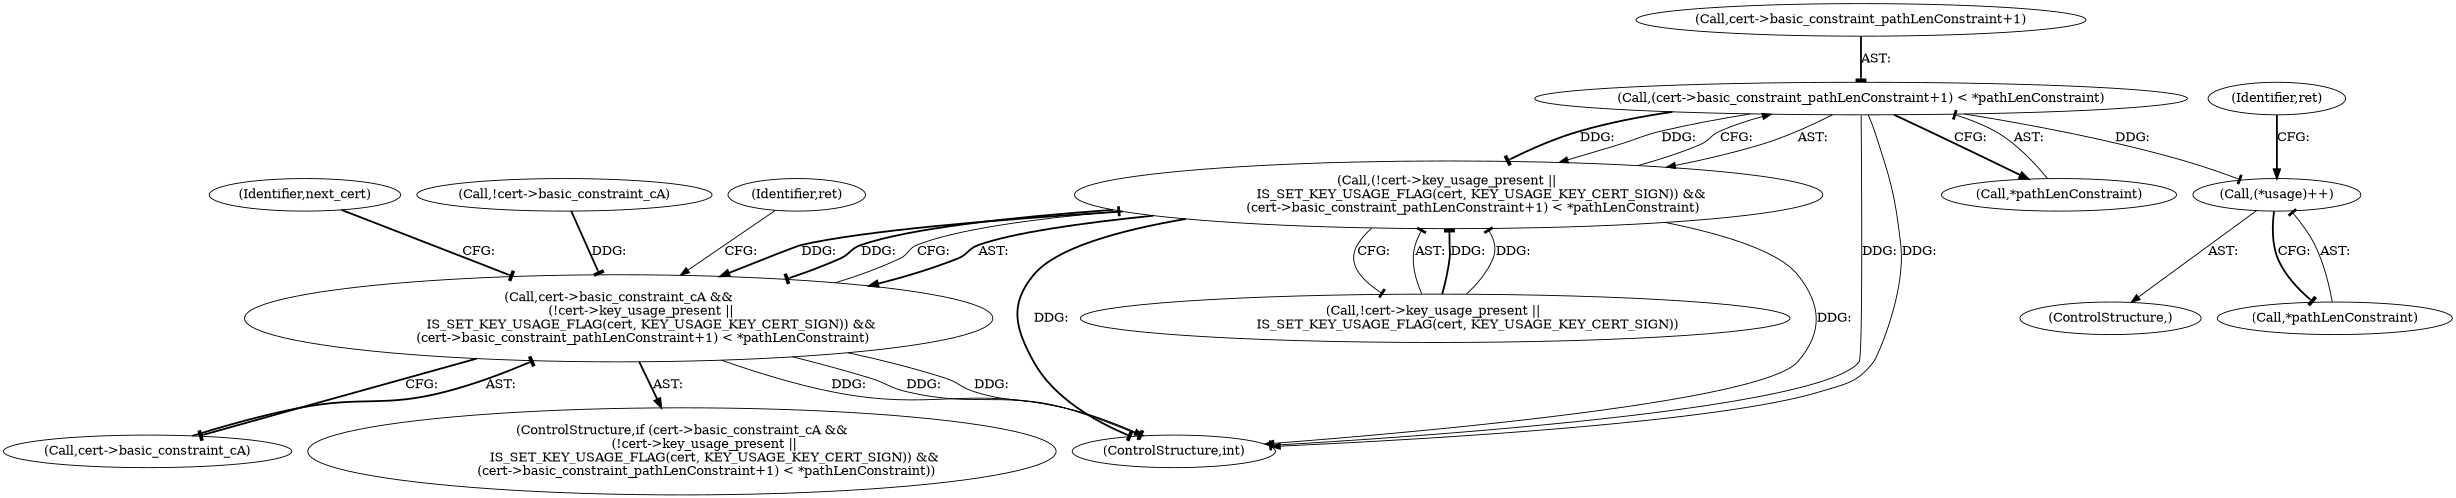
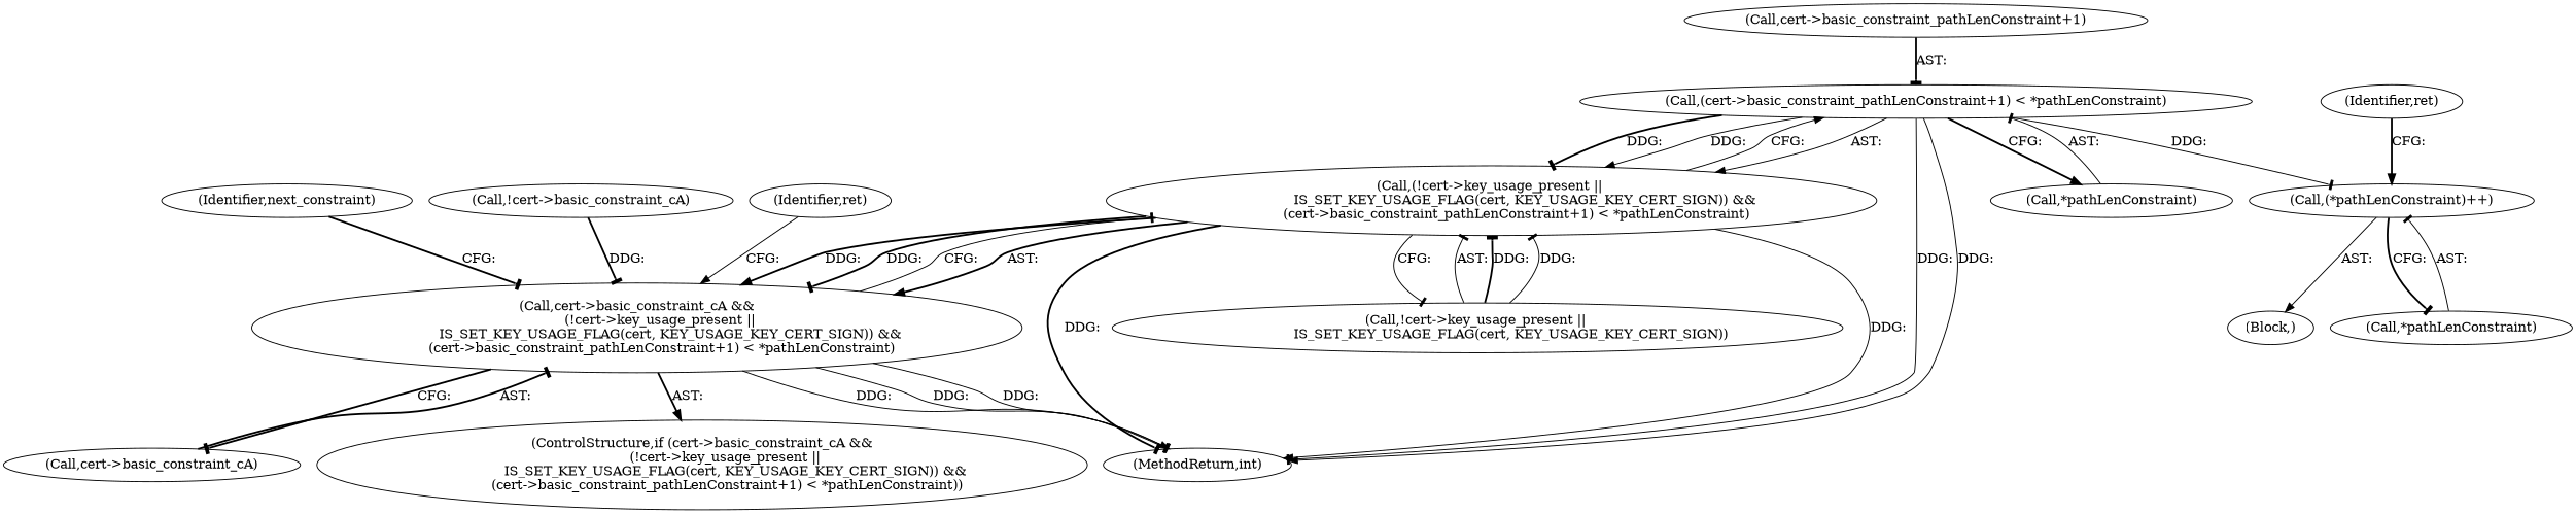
  digraph {
    fontname="DejaVu Serif"
    node [fontname="DejaVu Serif"]
    edge [arrowhead=tee fontname="DejaVu Serif" style=solid]
    n1 [label="(Call,(cert->basic_constraint_pathLenConstraint+1) < *pathLenConstraint)"]
    n2 [label="(Call,(!cert->key_usage_present || \n                IS_SET_KEY_USAGE_FLAG(cert, KEY_USAGE_KEY_CERT_SIGN)) &&\n            (cert->basic_constraint_pathLenConstraint+1) < *pathLenConstraint)"]
-   n3 [label="(Call,(*usage)++)"]
-   n4 [label="(ControlStructure,int)"]
+   n3 [label="(Call,(*pathLenConstraint)++)"]
+   n4 [label="(MethodReturn,int)"]
    n5 [label="(Call,*pathLenConstraint)"]
    n6 [label="(Call,cert->basic_constraint_cA &&\n            (!cert->key_usage_present || \n                IS_SET_KEY_USAGE_FLAG(cert, KEY_USAGE_KEY_CERT_SIGN)) &&\n            (cert->basic_constraint_pathLenConstraint+1) < *pathLenConstraint)"]
    n7 [label="(Call,!cert->key_usage_present || \n                IS_SET_KEY_USAGE_FLAG(cert, KEY_USAGE_KEY_CERT_SIGN))"]
-   n8 [label="(ControlStructure,)"]
+   n8 [label="(Block,)"]
    n9 [label="(Call,*pathLenConstraint)"]
    n10 [label="(Call,cert->basic_constraint_cA)"]
    n11 [label="(ControlStructure,if (cert->basic_constraint_cA &&\n            (!cert->key_usage_present || \n                IS_SET_KEY_USAGE_FLAG(cert, KEY_USAGE_KEY_CERT_SIGN)) &&\n            (cert->basic_constraint_pathLenConstraint+1) < *pathLenConstraint))"]
    n12 [label="(Identifier,ret)"]
-   n13 [label="(Identifier,next_cert)"]
+   n13 [label="(Identifier,next_constraint)"]
    n14 [label="(Call,!cert->basic_constraint_cA)"]
    n15 [label="(Call,cert->basic_constraint_pathLenConstraint+1)"]
    n16 [label="(Identifier,ret)"]
    n1 -> n2 [arrowhead=normal label="AST: "]
    n1 -> n2 [label="DDG: " style=bold]
    n1 -> n2 [arrowhead=normal label="DDG: "]
    n1 -> n3 [label="DDG: "]
    n1 -> n4 [label="DDG: "]
    n1 -> n4 [arrowhead=normal label="DDG: "]
    n1 -> n5 [arrowhead=normal label="CFG: " style=bold]
    n2 -> n1 [arrowhead=normal label="CFG: "]
    n2 -> n4 [label="DDG: " style=bold]
    n2 -> n4 [arrowhead=normal label="DDG: "]
    n2 -> n6 [arrowhead=normal label="AST: " style=bold]
    n2 -> n6 [arrowhead=normal label="DDG: " style=bold]
    n2 -> n6 [label="DDG: " style=bold]
    n2 -> n7 [label="CFG: "]
    n3 -> n8 [arrowhead=normal label="AST: "]
    n3 -> n9 [label="CFG: " style=bold]
    n5 -> n1 [label="AST: "]
    n6 -> n2 [label="CFG: "]
    n6 -> n4 [arrowhead=normal label="DDG: "]
    n6 -> n4 [label="DDG: "]
    n6 -> n4 [label="DDG: "]
    n6 -> n10 [label="CFG: " style=bold]
    n6 -> n11 [arrowhead=normal label="AST: " style=bold]
    n7 -> n2 [label="AST: "]
    n7 -> n2 [label="DDG: " style=bold]
    n7 -> n2 [label="DDG: "]
    n9 -> n3 [label="AST: "]
    n10 -> n6 [label="AST: " style=bold]
    n12 -> n3 [arrowhead=normal label="CFG: " style=bold]
    n13 -> n6 [label="CFG: " style=bold]
    n14 -> n6 [label="DDG: " style=bold]
    n15 -> n1 [label="AST: " style=bold]
    n16 -> n6 [arrowhead=normal label="CFG: "]
  }
